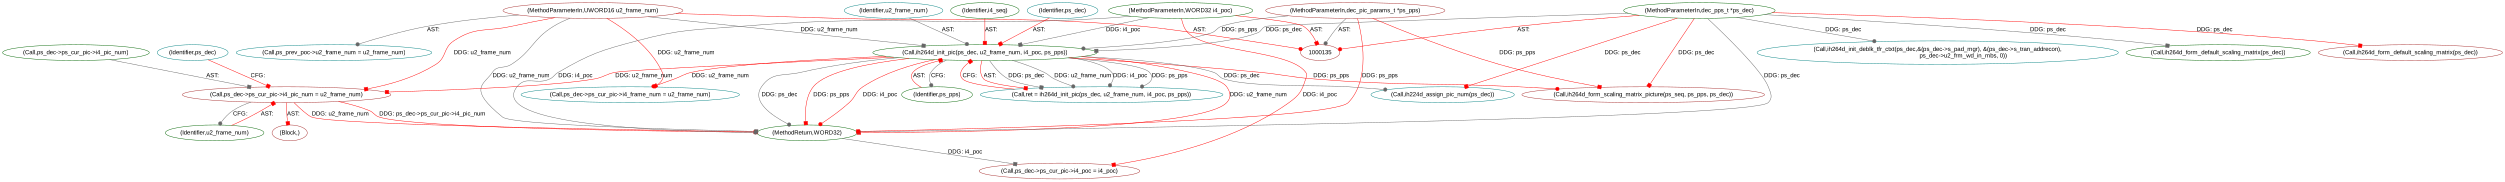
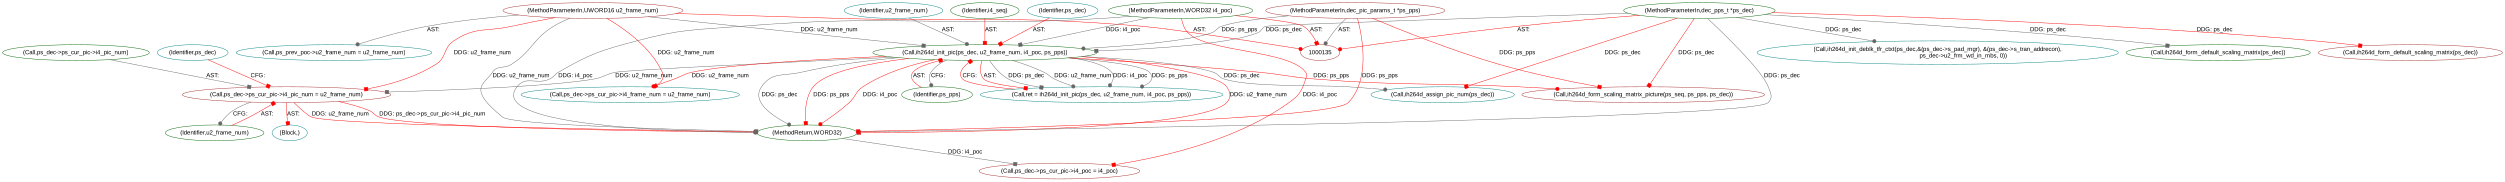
  digraph {
    fontname="Liberation Sans"
    node [color=darkgreen fontname="Liberation Sans"]
    edge [arrowhead=box color=red fontname="Liberation Sans"]
    n1 [color=brown label="(Call,ps_dec->ps_cur_pic->i4_pic_num = u2_frame_num)"]
    n2 [label="(Identifier,u2_frame_num)"]
    n3 [label="(MethodReturn,WORD32)"]
-   n4 [color=brown label="(Block,)"]
+   n4 [color=teal label="(Block,)"]
    n5 [color=brown label="(Call,ps_dec->ps_cur_pic->i4_poc = i4_poc)"]
    n6 [color=brown label="(MethodParameterIn,UWORD16 u2_frame_num)"]
    n7 [label="(Call,ih264d_init_pic(ps_dec, u2_frame_num, i4_poc, ps_pps))"]
    n8 [color=teal label="(Call,ps_dec->ps_cur_pic->i4_frame_num = u2_frame_num)"]
    n9 [color=teal label="(Call,ps_prev_poc->u2_frame_num = u2_frame_num)"]
    1000135 [color=brown]
    n11 [color=teal label="(Call,ret = ih264d_init_pic(ps_dec, u2_frame_num, i4_poc, ps_pps))"]
    n12 [color=brown label="(Call,ih264d_form_scaling_matrix_picture(ps_seq, ps_pps, ps_dec))"]
    n13 [label="(Identifier,ps_pps)"]
-   n14 [color=teal label="(Call,ih224d_assign_pic_num(ps_dec))"]
+   n14 [color=teal label="(Call,ih264d_assign_pic_num(ps_dec))"]
    n15 [label="(MethodParameterIn,dec_pps_t *ps_dec)"]
    n16 [color=teal label="(Call,ih264d_init_deblk_tfr_ctxt(ps_dec,&(ps_dec->s_pad_mgr), &(ps_dec->s_tran_addrecon),\n                               ps_dec->u2_frm_wd_in_mbs, 0))"]
    n17 [label="(Call,ih264d_form_default_scaling_matrix(ps_dec))"]
    n18 [color=brown label="(Call,ih264d_form_default_scaling_matrix(ps_dec))"]
    n19 [label="(MethodParameterIn,WORD32 i4_poc)"]
    n20 [color=brown label="(MethodParameterIn,dec_pic_params_t *ps_pps)"]
    n21 [label="(Call,ps_dec->ps_cur_pic->i4_pic_num)"]
    n22 [label="(Identifier,i4_seq)"]
    n23 [color=teal label="(Identifier,ps_dec)"]
    n24 [color=teal label="(Identifier,ps_dec)"]
    n25 [color=teal label="(Identifier,u2_frame_num)"]
    n1 -> n2 [arrowhead=dot color=gray40 label="CFG: "]
    n1 -> n3 [arrowhead=dot label="DDG: u2_frame_num"]
    n1 -> n3 [label="DDG: ps_dec->ps_cur_pic->i4_pic_num"]
    n1 -> n4 [label="AST: "]
    n2 -> n1 [label="AST: "]
    n3 -> n5 [color=gray40 label="DDG: i4_poc"]
    n6 -> n1 [label="DDG: u2_frame_num"]
    n6 -> n3 [color=gray40 label="DDG: u2_frame_num"]
    n6 -> n7 [color=gray40 label="DDG: u2_frame_num"]
    n6 -> n8 [label="DDG: u2_frame_num"]
    n6 -> n9 [arrowhead=dot color=gray40 label="AST: "]
    n6 -> 1000135 [arrowhead=dot label="AST: "]
-   n7 -> n1 [label="DDG: u2_frame_num"]
+   n7 -> n1 [color=gray40 label="DDG: u2_frame_num"]
    n7 -> n3 [label="DDG: u2_frame_num"]
    n7 -> n3 [arrowhead=dot color=gray40 label="DDG: ps_dec"]
    n7 -> n3 [label="DDG: ps_pps"]
    n7 -> n3 [arrowhead=dot label="DDG: i4_poc"]
    n7 -> n8 [arrowhead=dot label="DDG: u2_frame_num"]
    n7 -> n11 [label="AST: "]
    n7 -> n11 [color=gray40 label="DDG: ps_dec"]
    n7 -> n11 [arrowhead=dot color=gray40 label="DDG: u2_frame_num"]
    n7 -> n11 [arrowhead=dot color=gray40 label="DDG: i4_poc"]
    n7 -> n11 [arrowhead=dot color=gray40 label="DDG: ps_pps"]
    n7 -> n12 [arrowhead=dot label="DDG: ps_pps"]
    n7 -> n13 [arrowhead=dot color=gray40 label="CFG: "]
    n7 -> n14 [arrowhead=dot color=gray40 label="DDG: ps_dec"]
    n11 -> n7 [label="CFG: "]
    n13 -> n7 [label="AST: "]
    n15 -> n3 [arrowhead=dot color=gray40 label="DDG: ps_dec"]
    n15 -> n7 [color=gray40 label="DDG: ps_dec"]
    n15 -> 1000135 [arrowhead=dot label="AST: "]
    n15 -> n12 [label="DDG: ps_dec"]
    n15 -> n14 [label="DDG: ps_dec"]
    n15 -> n16 [arrowhead=dot color=gray40 label="DDG: ps_dec"]
    n15 -> n17 [color=gray40 label="DDG: ps_dec"]
    n15 -> n18 [label="DDG: ps_dec"]
    n19 -> n3 [arrowhead=dot color=gray40 label="DDG: i4_poc"]
    n19 -> n5 [label="DDG: i4_poc"]
    n19 -> n7 [color=gray40 label="DDG: i4_poc"]
    n19 -> 1000135 [label="AST: "]
    n20 -> n3 [label="DDG: ps_pps"]
    n20 -> n7 [arrowhead=dot color=gray40 label="DDG: ps_pps"]
    n20 -> 1000135 [arrowhead=dot color=gray40 label="AST: "]
    n20 -> n12 [label="DDG: ps_pps"]
    n21 -> n1 [color=gray40 label="AST: "]
    n22 -> n7 [label="AST: "]
    n23 -> n7 [label="AST: "]
    n24 -> n1 [label="CFG: "]
    n25 -> n7 [arrowhead=dot color=gray40 label="AST: "]
  }
